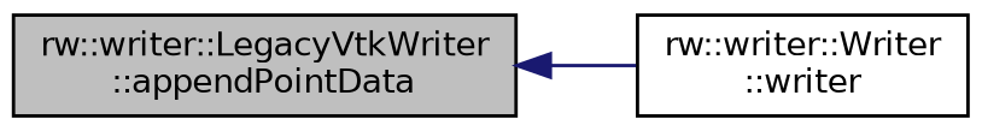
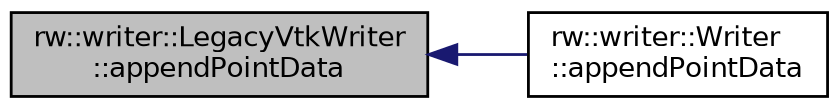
  digraph {
    rankdir=LR
    node [color=black fontname=Helvetica fontsize=10 shape=record style=filled]
    n1 [fillcolor=grey75 fontcolor=black height=0.2 label="rw::writer::LegacyVtkWriter\l::appendPointData" width=0.4]
-   n2 [fillcolor=white height=0.2 label="rw::writer::Writer\l::writer" width=0.4]
+   n2 [fillcolor=white height=0.2 label="rw::writer::Writer\l::appendPointData" width=0.4]
    n1 -> n2 [color=midnightblue dir=back fontname=Helvetica fontsize=10 labelfontname=Helvetica labelfontsize=10 style=solid]
  }
